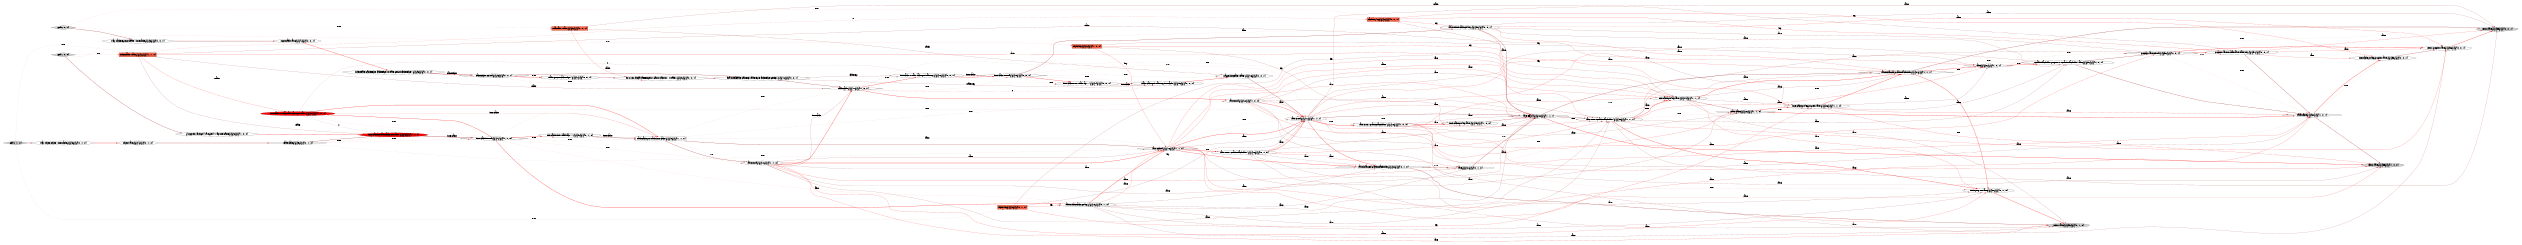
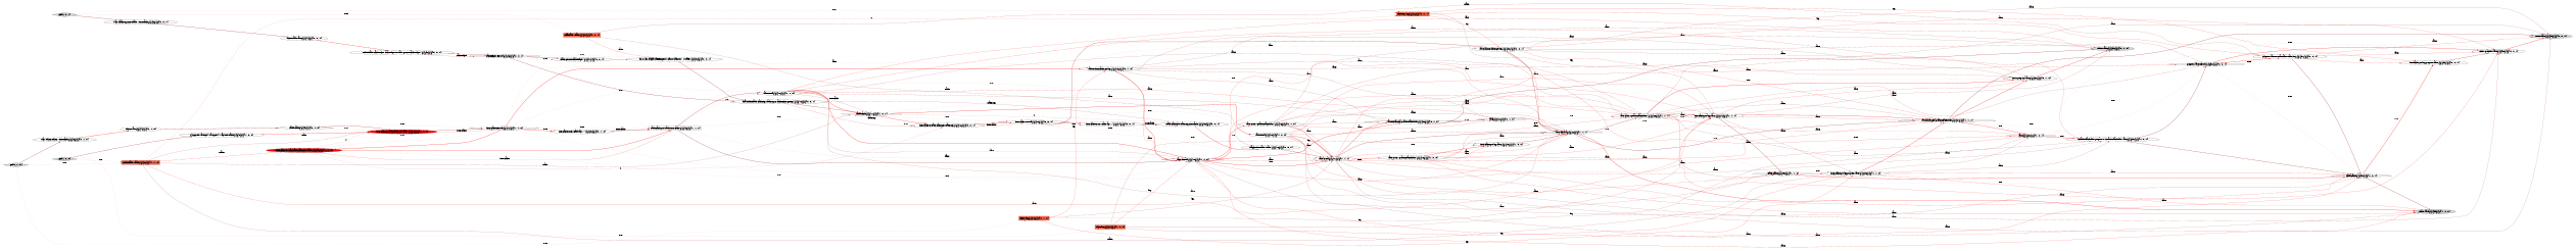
  digraph {
    rankdir=LR
    node [fillcolor=white shape=ellipse style=filled]
    edge [color=brown style=solid]
    n1 [label="value instanceof CreationPlaceholder@@@27@@@['1', '1', '1']" shape=diamond]
    n2 [label="return progress.value@@@30@@@['0', '1', '0']"]
    n3 [label="CreationPlaceholder progress = (CreationPlaceholder)value@@@29@@@['1', '0', '1']"]
    n4 [fillcolor=lightgray label="return value@@@39@@@['0', '0', '1']"]
    n5 [label="value@@@28@@@['1', '0', '1']" shape=diamond]
    n6 [fillcolor=lightgray label="return value@@@33@@@['0', '1', '0']"]
    n7 [label="readerCache@@@32@@@['1', '0', '1']" shape=diamond]
    n8 [label="progress.value == null@@@30@@@['0', '0', '1']" shape=diamond]
    n9 [label="return progress.value@@@36@@@['0', '0', '1']"]
    n10 [fillcolor=tomato label="LeafReader reader@@@2@@@['0', '0', '1']" shape=box]
    n11 [label="wrapper.initReader(reader)@@@16@@@['0', '0', '1']"]
    n12 [label="throw new IllegalStateException(\"Cannot cache on \" + reader)@@@8@@@['0', '0', '1']"]
    n13 [label="progress.value = createValue(reader,key)@@@31@@@['0', '0', '1']"]
    n14 [label="value = null@@@17@@@['1', '1', '1']"]
    n15 [label="final IndexReader.CacheKey readerKey = cacheHelper.getKey()@@@10@@@['0', '0', '1']"]
    n16 [label="innerCache.put(key,progress.value)@@@33@@@['0', '0', '1']"]
    n17 [label="value == null@@@22@@@['1', '1', '1']" shape=diamond]
    n18 [label="innerCache.put(key,value)@@@24@@@['1', '1', '1']"]
    n19 [label="value = new CreationPlaceholder()@@@23@@@['1', '1', '1']"]
    n20 [fillcolor=lightgray label="return value@@@35@@@['1', '0', '0']"]
    n21 [label="readerCache@@@25@@@['1', '1', '0']" shape=diamond]
    n22 [label="innerCache.put(key,progress.value)@@@26@@@['1', '1', '0']"]
    n23 [label="value == null@@@15@@@['1', '1', '0']" shape=diamond]
    n24 [label="value instanceof CreationPlaceholder@@@20@@@['0', '1', '0']" shape=diamond]
    n25 [label="value = new CreationPlaceholder()@@@16@@@['0', '1', '0']"]
    n26 [label="value@@@21@@@['0', '1', '0']" shape=diamond]
    n27 [label="value = new CreationPlaceholder()@@@18@@@['1', '0', '0']"]
    n28 [label="innerCache.put(key,value)@@@19@@@['1', '0', '0']"]
    n29 [label="readerCache.put(reader,innerCache)@@@9@@@['1', '1', '0']" shape=box]
    n30 [label="readerCache@@@11@@@['1', '0', '1']" shape=diamond]
    n31 [label="value = null@@@12@@@['1', '0', '0']"]
    n32 [label="value = null@@@10@@@['1', '1', '0']"]
    n33 [label="innerCache = readerCache.get(readerKey)@@@12@@@['0', '0', '1']"]
    n34 [label="readerCache.put(readerKey,innerCache)@@@15@@@['0', '0', '1']"]
    n35 [label="innerCache == null@@@13@@@['0', '0', '1']" shape=diamond]
    n36 [fillcolor=tomato label="Object key@@@2@@@['0', '1', '0']" shape=box]
    n37 [label="value = innerCache.get(key)@@@13@@@['0', '1', '0']"]
    n38 [fillcolor=tomato label="IndexReader reader@@@2@@@['1', '1', '0']" shape=box]
    n39 [fillcolor=tomato label="CacheKey key@@@2@@@['0', '0', '1']" shape=box]
    n40 [fillcolor=red label="innerCache = (Map)readerCache.get(reader)@@@8@@@['1', '0', '0']"]
    n41 [fillcolor=red label="innerCache = readerCache.get(reader)@@@6@@@['1', '1', '0']"]
    n42 [label="value = innerCache.get(key)@@@20@@@['0', '0', '1']"]
    n43 [label="innerCache == null@@@7@@@['1', '1', '0']" shape=diamond]
    n44 [label="@SuppressWarnings({\"rawtypes\"}) Map innerCache@@@3@@@['1', '0', '0']"]
    n45 [label="innerCache = new HashMap<>()@@@8@@@['0', '1', '0']"]
    n46 [fillcolor=tomato label="Object key@@@2@@@['1', '0', '0']" shape=box]
    n47 [label="Map<CacheKey,Accountable> innerCache@@@3@@@['0', '0', '1']"]
    n48 [label="Accountable value@@@4@@@['0', '0', '1']"]
    n49 [label="IndexReader.CacheHelper cacheHelper = reader.getCoreCacheHelper()@@@5@@@['0', '0', '1']"]
    n50 [label="Object value@@@4@@@['0', '1', '0']"]
    n51 [label="readerCache@@@5@@@['0', '1', '0']" shape=diamond]
    n52 [label="innerCache = new HashMap<>()@@@14@@@['0', '0', '1']"]
    n53 [label="Map<Object,Object> innerCache@@@3@@@['0', '1', '0']"]
    n54 [fillcolor=lightgray label="get['0', '0', '1']" shape=diamond]
    n55 [label="cacheHelper == null@@@6@@@['0', '0', '1']" shape=diamond]
    n56 [label="reader.getCoreCacheHelper()@@@7@@@['0', '0', '1']"]
    n57 [fillcolor=lightgray label="get['1', '0', '0']" shape=diamond]
    n58 [fillcolor=lightgray label="get['0', '1', '0']" shape=diamond]
    n1 -> n2 [color=red style=bold]
    n1 -> n3 [color=red label=true style=dotted]
    n1 -> n4 [style=bold]
    n1 -> n5 [color=red style=bold]
    n1 -> n5 [color=red label=true style=dotted]
    n2 -> n6 [color=red style=bold]
    n3 -> n7 [style=bold]
    n3 -> n8 [style=bold]
    n5 -> n3 [color=red label=true style=dotted]
    n5 -> n3 [color=red style=bold]
    n5 -> n8 [color=red label=true style=dotted]
    n5 -> n9 [label=true style=dotted]
    n7 -> n16 [label=true style=dotted]
    n7 -> n16 [color=red style=bold]
    n7 -> n20 [style=bold]
    n8 -> n7 [color=red label=true style=dotted]
    n8 -> n9 [color=red style=bold]
    n8 -> n13 [color=red style=bold]
    n8 -> n13 [color=red label=true style=dotted]
    n9 -> n4 [color=red style=bold]
    n10 -> n11 [label=reader]
    n10 -> n12 [color=red label=reader]
    n10 -> n13 [label=reader]
    n11 -> n14 [style=bold]
    n12 -> n15 [style=bold]
    n13 -> n4 [color=red label=value]
    n13 -> n7 [style=bold]
    n13 -> n9 [color=red label=value]
    n13 -> n16 [color=red label=value]
    n14 -> n1 [color=red label=value]
    n14 -> n3 [label=value]
    n14 -> n4 [label=value]
    n14 -> n5 [color=red label=value]
    n14 -> n8 [color=red label=value]
    n14 -> n9 [label=value]
    n14 -> n17 [color=red label=value]
    n14 -> n17 [style=bold]
    n14 -> n24 [color=red style=bold]
    n14 -> n27 [color=red style=bold]
    n14 -> n27 [label=true style=dotted]
    n14 -> n28 [label=true style=dotted]
    n15 -> n30 [style=bold]
    n15 -> n33 [label=readerKey]
    n15 -> n34 [label=readerKey]
    n16 -> n9 [style=bold]
    n17 -> n1 [style=bold]
    n17 -> n18 [color=red label=true style=dotted]
    n17 -> n19 [label=true style=dotted]
    n17 -> n19 [style=bold]
    n17 -> n20 [color=red style=bold]
    n18 -> n1 [label=value]
    n18 -> n1 [color=red style=bold]
    n18 -> n2 [color=red label=value]
    n18 -> n6 [label=value]
    n18 -> n21 [style=bold]
    n18 -> n22 [label=value]
    n19 -> n1 [label=value]
    n19 -> n2 [color=red style=bold]
    n19 -> n3 [label=value]
    n19 -> n4 [label=value]
    n19 -> n5 [color=red label=value]
    n19 -> n7 [label=true style=dotted]
    n19 -> n8 [label=value]
    n19 -> n9 [color=red label=value]
    n19 -> n18 [color=red label=value]
    n19 -> n18 [label=true style=dotted]
    n19 -> n18 [color=red style=bold]
    n19 -> n21 [color=red label=true style=dotted]
    n21 -> n1 [color=red label=true style=dotted]
    n21 -> n7 [color=red style=bold]
    n21 -> n22 [color=red style=bold]
    n21 -> n22 [label=true style=dotted]
    n22 -> n1 [color=red style=bold]
    n22 -> n3 [label=value]
    n22 -> n5 [label=value]
    n22 -> n7 [color=red label=value]
    n22 -> n20 [color=red label=value]
    n23 -> n7 [color=red label=value]
    n23 -> n14 [label=value]
    n23 -> n14 [label=true style=dotted]
    n23 -> n14 [color=red style=bold]
    n23 -> n17 [color=red label=value]
    n23 -> n18 [color=red label=value]
    n23 -> n19 [color=red label=value]
    n23 -> n20 [color=red label=value]
    n23 -> n21 [label=value]
    n23 -> n24 [color=red style=bold]
    n23 -> n25 [color=red label=true style=dotted]
    n23 -> n25 [color=red style=bold]
    n24 -> n6 [style=bold]
    n24 -> n26 [style=bold]
    n24 -> n26 [label=true style=dotted]
    n25 -> n2 [label=value]
    n25 -> n6 [label=value]
    n25 -> n14 [label=value]
    n25 -> n14 [color=red style=bold]
    n25 -> n17 [label=value]
    n25 -> n19 [color=red label=value]
    n25 -> n24 [label=value]
    n25 -> n26 [color=red label=value]
    n26 -> n2 [color=red label=true style=dotted]
    n26 -> n17 [label=true style=dotted]
    n26 -> n17 [style=bold]
    n26 -> n19 [color=red label=true style=dotted]
    n27 -> n7 [color=red label=value]
    n27 -> n17 [label=value]
    n27 -> n18 [color=red label=value]
    n27 -> n19 [color=red label=value]
    n27 -> n20 [color=red label=value]
    n27 -> n21 [label=value]
    n27 -> n28 [label=value]
    n27 -> n28 [color=red style=bold]
    n28 -> n17 [style=bold]
    n29 -> n23 [label=false style=dotted]
    n29 -> n23 [style=bold]
    n29 -> n30 [label=true style=dotted]
    n29 -> n31 [label=true style=dotted]
    n29 -> n32 [label=true style=dotted]
    n29 -> n32 [style=bold]
    n30 -> n17 [label=true style=dotted]
    n30 -> n31 [color=red style=bold]
    n30 -> n33 [label=true style=dotted]
    n30 -> n33 [color=red style=bold]
    n30 -> n34 [color=red label=0 style=dashed]
    n30 -> n35 [color=red label=true style=dotted]
    n31 -> n7 [label=value]
    n31 -> n14 [color=red label=value]
    n31 -> n14 [color=red style=bold]
    n31 -> n17 [label=value]
    n31 -> n18 [color=red label=value]
    n31 -> n19 [label=value]
    n31 -> n20 [label=value]
    n31 -> n21 [color=red label=value]
    n32 -> n2 [color=red label=value]
    n32 -> n6 [color=red label=value]
    n32 -> n17 [label=value]
    n32 -> n19 [label=value]
    n32 -> n23 [label=value]
    n32 -> n23 [color=red style=bold]
    n32 -> n24 [label=value]
    n32 -> n26 [color=red label=value]
    n32 -> n30 [label=innerCache]
    n32 -> n30 [color=red style=bold]
    n33 -> n35 [color=red style=bold]
    n33 -> n35 [color=red label=innerCache]
    n34 -> n11 [color=red style=bold]
    n35 -> n11 [label=true style=dotted]
    n35 -> n14 [color=red label=true style=dotted]
    n35 -> n34 [label=true style=dotted]
    n35 -> n42 [label=false style=dotted]
    n35 -> n42 [style=bold]
    n35 -> n52 [color=red label=true style=dotted]
    n35 -> n52 [color=red style=bold]
    n36 -> n14 [label=key]
    n36 -> n18 [label=key]
    n36 -> n22 [color=red label=key]
    n36 -> n37 [color=red label=key]
    n37 -> n2 [label=value]
    n37 -> n6 [label=value]
    n37 -> n17 [label=value]
    n37 -> n19 [label=value]
    n37 -> n23 [color=red style=bold]
    n37 -> n23 [color=red label=value]
    n37 -> n24 [label=value]
    n37 -> n26 [label=value]
    n38 -> n18 [color=red label=reader]
    n38 -> n22 [label=reader]
    n38 -> n30 [label=reader]
    n38 -> n39 [color=red label=0 style=dashed]
    n38 -> n40 [color=red label=reader]
    n38 -> n41 [label=reader]
    n39 -> n13 [color=red label=key]
    n39 -> n16 [color=red label=key]
    n39 -> n18 [label=key]
    n39 -> n42 [color=red label=key]
    n40 -> n29 [color=red style=bold]
    n40 -> n29 [color=red label=innerCache]
    n40 -> n33 [label=0 style=dashed]
    n40 -> n41 [label=0 style=dashed]
    n41 -> n43 [label=innerCache]
    n41 -> n43 [style=bold]
    n42 -> n1 [color=red label=value]
    n42 -> n3 [label=value]
    n42 -> n4 [label=value]
+   n42 -> n5 [color=red label=value]
    n42 -> n8 [label=value]
    n42 -> n9 [color=red label=value]
    n42 -> n17 [style=bold]
    n42 -> n17 [color=red label=value]
    n43 -> n14 [label=true style=dotted]
    n43 -> n29 [label=true style=dotted]
    n43 -> n32 [label=true style=dotted]
    n43 -> n37 [color=red label=false style=dotted]
    n43 -> n37 [color=red style=bold]
    n43 -> n40 [color=red style=bold]
    n43 -> n40 [color=red label=true style=dotted]
    n43 -> n45 [color=red label=true style=dotted]
    n43 -> n45 [color=red style=bold]
    n44 -> n41 [color=red style=bold]
    n45 -> n29 [style=bold]
    n45 -> n29 [label=innerCache]
    n46 -> n5 [label=key]
    n46 -> n22 [color=red label=key]
    n46 -> n23 [color=red label=key]
    n46 -> n28 [label=key]
    n47 -> n48 [style=bold]
    n48 -> n49 [color=red style=bold]
    n49 -> n55 [style=bold]
    n49 -> n55 [color=red label=cacheHelper]
    n50 -> n51 [style=bold]
    n51 -> n23 [label=true style=dotted]
    n51 -> n41 [style=bold]
    n51 -> n41 [color=red label=true style=dotted]
    n51 -> n43 [color=red label=true style=dotted]
    n52 -> n34 [style=bold]
    n52 -> n34 [label=innerCache]
    n53 -> n50 [color=red style=bold]
    n54 -> n10 [label=true style=dotted]
    n54 -> n39 [color=red label=true style=dotted]
    n54 -> n47 [style=bold]
    n55 -> n12 [color=red label=true style=dotted]
    n55 -> n15 [style=bold]
    n55 -> n56 [color=red label=true style=dotted]
    n55 -> n56 [color=red style=bold]
    n56 -> n12 [style=bold]
    n57 -> n38 [color=red label=true style=dotted]
    n57 -> n44 [style=bold]
    n57 -> n46 [color=red label=true style=dotted]
    n58 -> n36 [label=true style=dotted]
    n58 -> n38 [label=true style=dotted]
    n58 -> n53 [style=bold]
  }
